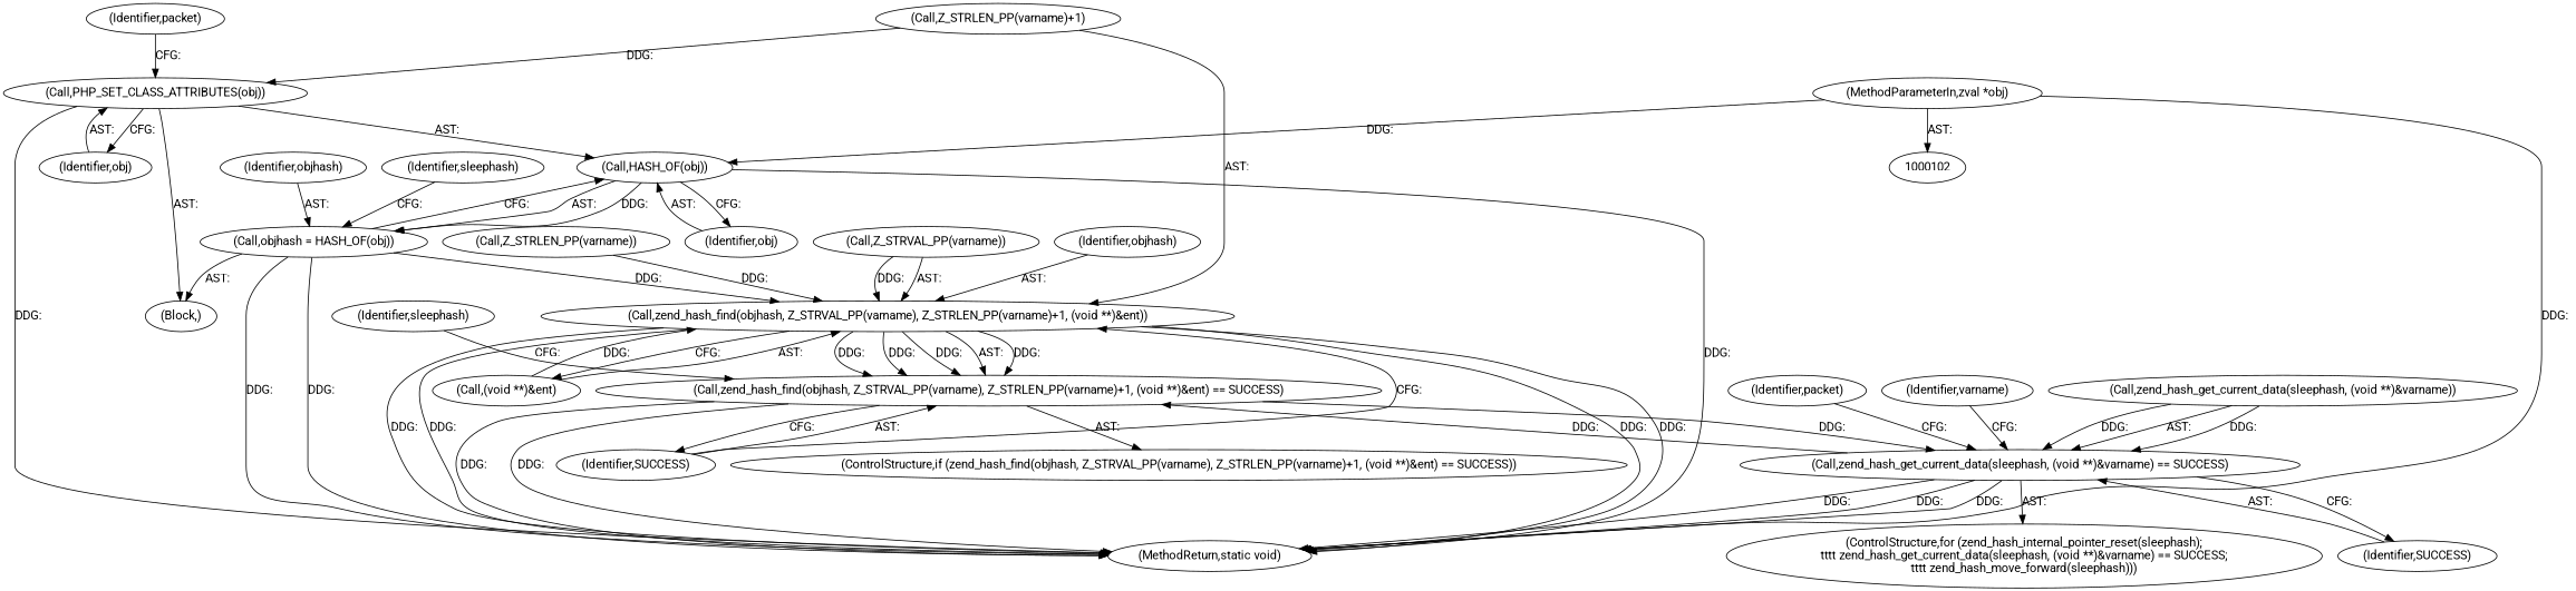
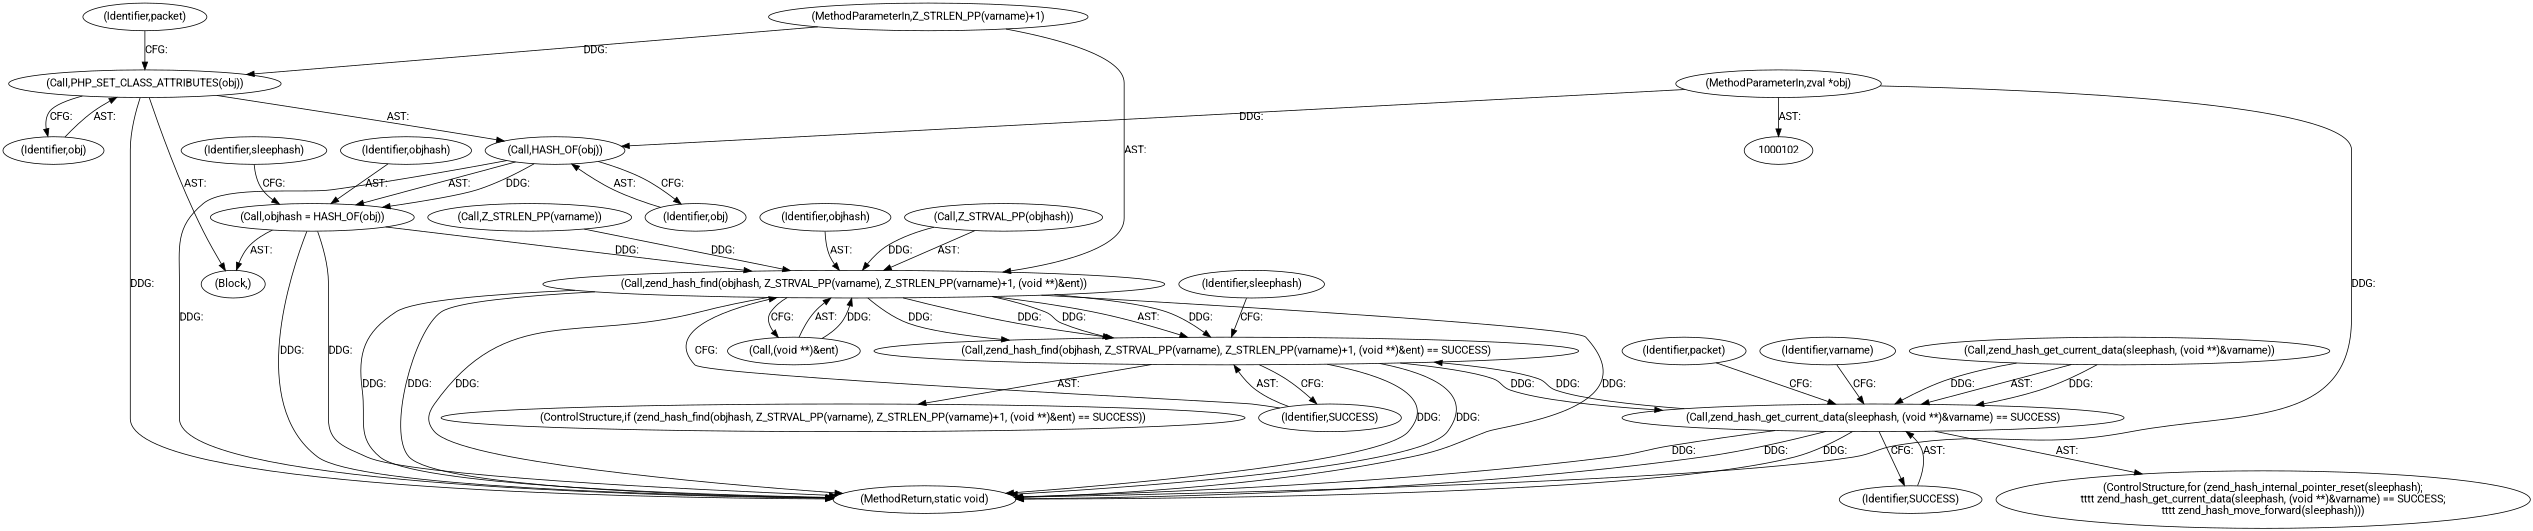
  digraph {
    fontname=Roboto
    node [fontname=Roboto]
    edge [fontname=Roboto]
    n1 [label="(Call,PHP_SET_CLASS_ATTRIBUTES(obj))"]
    n2 [label="(Call,HASH_OF(obj))"]
    n3 [label="(Identifier,obj)"]
    n4 [label="(Block,)"]
    n5 [label="(MethodReturn,static void)"]
    n6 [label="(Call,objhash = HASH_OF(obj))"]
    n7 [label="(Identifier,obj)"]
    n8 [label="(MethodParameterIn,zval *obj)"]
    1000102
    n10 [label="(Call,zend_hash_find(objhash, Z_STRVAL_PP(varname), Z_STRLEN_PP(varname)+1, (void **)&ent))"]
    n11 [label="(Call,zend_hash_find(objhash, Z_STRVAL_PP(varname), Z_STRLEN_PP(varname)+1, (void **)&ent) == SUCCESS)"]
    n12 [label="(Call,(void **)&ent)"]
    n13 [label="(Call,zend_hash_get_current_data(sleephash, (void **)&varname) == SUCCESS)"]
    n14 [label="(ControlStructure,if (zend_hash_find(objhash, Z_STRVAL_PP(varname), Z_STRLEN_PP(varname)+1, (void **)&ent) == SUCCESS))"]
    n15 [label="(Identifier,SUCCESS)"]
    n16 [label="(Identifier,SUCCESS)"]
    n17 [label="(ControlStructure,for (zend_hash_internal_pointer_reset(sleephash);\n\t\t\t\t zend_hash_get_current_data(sleephash, (void **)&varname) == SUCCESS;\n\t\t\t\t zend_hash_move_forward(sleephash)))"]
    n18 [label="(Identifier,objhash)"]
-   n19 [label="(Call,Z_STRLEN_PP(varname)+1)"]
+   n19 [label="(MethodParameterIn,Z_STRLEN_PP(varname)+1)"]
    n20 [label="(Identifier,packet)"]
    n21 [label="(Identifier,varname)"]
    n22 [label="(Identifier,objhash)"]
    n23 [label="(Call,zend_hash_get_current_data(sleephash, (void **)&varname))"]
    n24 [label="(Identifier,sleephash)"]
    n25 [label="(Identifier,packet)"]
-   n26 [label="(Call,Z_STRVAL_PP(varname))"]
+   n26 [label="(Call,Z_STRVAL_PP(objhash))"]
    n27 [label="(Call,Z_STRLEN_PP(varname))"]
    n28 [label="(Identifier,sleephash)"]
    n1 -> n2 [label="AST: "]
    n1 -> n3 [label="CFG: "]
    n1 -> n4 [label="AST: "]
    n1 -> n5 [label="DDG: "]
    n2 -> n5 [label="DDG: "]
    n2 -> n6 [label="AST: "]
    n2 -> n6 [label="DDG: "]
    n2 -> n7 [label="CFG: "]
    n3 -> n1 [label="AST: "]
-   n6 -> n2 [label="CFG: "]
    n6 -> n4 [label="AST: "]
    n6 -> n5 [label="DDG: "]
    n6 -> n5 [label="DDG: "]
    n6 -> n10 [label="DDG: "]
    n7 -> n2 [label="AST: "]
    n8 -> n2 [label="DDG: "]
    n8 -> n5 [label="DDG: "]
    n8 -> 1000102 [label="AST: "]
    n10 -> n5 [label="DDG: "]
    n10 -> n5 [label="DDG: "]
    n10 -> n5 [label="DDG: "]
    n10 -> n5 [label="DDG: "]
    n10 -> n11 [label="AST: "]
    n10 -> n11 [label="DDG: "]
    n10 -> n11 [label="DDG: "]
    n10 -> n11 [label="DDG: "]
    n10 -> n11 [label="DDG: "]
    n10 -> n12 [label="CFG: "]
    n11 -> n5 [label="DDG: "]
    n11 -> n5 [label="DDG: "]
    n11 -> n13 [label="DDG: "]
    n11 -> n14 [label="AST: "]
    n11 -> n15 [label="CFG: "]
    n12 -> n10 [label="AST: "]
    n12 -> n10 [label="DDG: "]
    n13 -> n5 [label="DDG: "]
    n13 -> n5 [label="DDG: "]
    n13 -> n5 [label="DDG: "]
    n13 -> n11 [label="DDG: "]
    n13 -> n16 [label="CFG: "]
    n13 -> n17 [label="AST: "]
    n15 -> n10 [label="CFG: "]
    n15 -> n11 [label="AST: "]
    n16 -> n13 [label="AST: "]
    n18 -> n10 [label="AST: "]
    n19 -> n1 [label="DDG: "]
    n19 -> n10 [label="AST: "]
    n20 -> n13 [label="CFG: "]
    n21 -> n13 [label="CFG: "]
    n22 -> n6 [label="AST: "]
    n23 -> n13 [label="AST: "]
    n23 -> n13 [label="DDG: "]
    n23 -> n13 [label="DDG: "]
    n24 -> n6 [label="CFG: "]
    n25 -> n1 [label="CFG: "]
    n26 -> n10 [label="AST: "]
    n26 -> n10 [label="DDG: "]
    n27 -> n10 [label="DDG: "]
    n28 -> n11 [label="CFG: "]
  }
